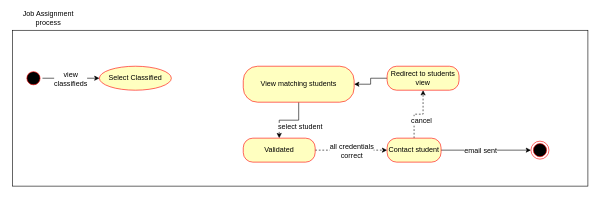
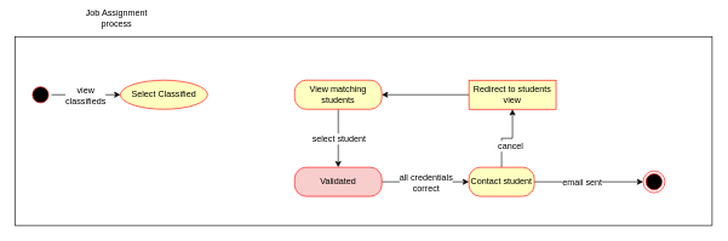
  <mxCell id="0" />
  <mxCell id="1" parent="0" />
  <mxCell id="2" value="" style="rounded=0;whiteSpace=wrap;html=1;fillColor=none;" vertex="1" parent="1"><mxGeometry x="20" y="50" width="960" height="260" as="geometry" /></mxCell>
  <mxCell id="3" style="edgeStyle=orthogonalEdgeStyle;rounded=0;orthogonalLoop=1;jettySize=auto;html=1;exitX=1;exitY=0.5;exitDx=0;exitDy=0;entryX=0;entryY=0.5;entryDx=0;entryDy=0;" edge="1" parent="1" source="5" target="6"><mxGeometry relative="1" as="geometry" /></mxCell>
  <mxCell id="4" value="view&lt;br&gt;classifieds&lt;br&gt;" style="text;html=1;resizable=0;points=[];align=center;verticalAlign=middle;labelBackgroundColor=#ffffff;" vertex="1" connectable="0" parent="3"><mxGeometry x="-0.208" y="-2" relative="1" as="geometry"><mxPoint x="8.5" y="-2" as="offset" /></mxGeometry></mxCell>
  <mxCell id="5" value="" style="ellipse;html=1;shape=startState;fillColor=#000000;strokeColor=#ff0000;" vertex="1" parent="1"><mxGeometry x="40" y="115" width="30" height="30" as="geometry" /></mxCell>
  <mxCell id="6" value="Select Classified" style="ellipse;whiteSpace=wrap;html=1;arcSize=40;fontColor=#000000;fillColor=#ffffc0;strokeColor=#ff0000;" vertex="1" parent="1"><mxGeometry x="165" y="110" width="120" height="40" as="geometry" /></mxCell>
  <mxCell id="7" style="edgeStyle=orthogonalEdgeStyle;rounded=0;orthogonalLoop=1;jettySize=auto;html=1;exitX=0.5;exitY=1;exitDx=0;exitDy=0;entryX=0.5;entryY=0;entryDx=0;entryDy=0;" edge="1" parent="1" source="9" target="12"><mxGeometry relative="1" as="geometry" /></mxCell>
  <mxCell id="8" value="select student" style="text;html=1;resizable=0;points=[];align=center;verticalAlign=middle;labelBackgroundColor=#ffffff;" vertex="1" connectable="0" parent="7"><mxGeometry x="-0.328" y="-2" relative="1" as="geometry"><mxPoint x="2.5" y="13" as="offset" /></mxGeometry></mxCell>
- <mxCell id="9" value="View matching students" style="rounded=1;whiteSpace=wrap;html=1;arcSize=40;fontColor=#000000;fillColor=#ffffc0;strokeColor=#ff0000;" vertex="1" parent="1"><mxGeometry x="405" y="110" width="185" height="60" as="geometry" /></mxCell>
- <mxCell id="10" style="edgeStyle=orthogonalEdgeStyle;rounded=0;orthogonalLoop=1;jettySize=auto;html=1;exitX=1;exitY=0.5;exitDx=0;exitDy=0;dashed=1;" edge="1" parent="1" source="12" target="18"><mxGeometry relative="1" as="geometry" /></mxCell>
+ <mxCell id="9" value="View matching students" style="rounded=1;whiteSpace=wrap;html=1;arcSize=40;fontColor=#000000;fillColor=#ffffc0;strokeColor=#ff0000;" vertex="1" parent="1"><mxGeometry x="405" y="110" width="120" height="40" as="geometry" /></mxCell>
+ <mxCell id="10" style="edgeStyle=orthogonalEdgeStyle;rounded=0;orthogonalLoop=1;jettySize=auto;html=1;exitX=1;exitY=0.5;exitDx=0;exitDy=0;" edge="1" parent="1" source="12" target="18"><mxGeometry relative="1" as="geometry" /></mxCell>
  <mxCell id="11" value="all credentials&lt;br&gt;correct&lt;br&gt;" style="text;html=1;resizable=0;points=[];align=center;verticalAlign=middle;labelBackgroundColor=#ffffff;" vertex="1" connectable="0" parent="10"><mxGeometry x="-0.117" y="1" relative="1" as="geometry"><mxPoint x="7" y="1" as="offset" /></mxGeometry></mxCell>
- <mxCell id="12" value="Validated" style="rounded=1;whiteSpace=wrap;html=1;arcSize=40;fontColor=#000000;fillColor=#ffffc0;strokeColor=#ff0000;" vertex="1" parent="1"><mxGeometry x="405" y="230" width="120" height="40" as="geometry" /></mxCell>
+ <mxCell id="12" value="Validated" style="rounded=1;whiteSpace=wrap;html=1;arcSize=40;fontColor=#000000;fillColor=#f8cecc;strokeColor=#ff0000;" vertex="1" parent="1"><mxGeometry x="405" y="230" width="120" height="40" as="geometry" /></mxCell>
  <mxCell id="13" style="edgeStyle=orthogonalEdgeStyle;rounded=0;orthogonalLoop=1;jettySize=auto;html=1;entryX=1;entryY=0.5;entryDx=0;entryDy=0;" edge="1" parent="1" source="14" target="9"><mxGeometry relative="1" as="geometry" /></mxCell>
- <mxCell id="14" value="Redirect to students view" style="rounded=1;whiteSpace=wrap;html=1;arcSize=40;fontColor=#000000;fillColor=#ffffc0;strokeColor=#ff0000;" vertex="1" parent="1"><mxGeometry x="645" y="110" width="120" height="40" as="geometry" /></mxCell>
+ <mxCell id="14" value="Redirect to students view" style="whiteSpace=wrap;html=1;arcSize=40;fontColor=#000000;fillColor=#ffffc0;strokeColor=#ff0000;rounded=0;" vertex="1" parent="1"><mxGeometry x="645" y="110" width="120" height="40" as="geometry" /></mxCell>
  <mxCell id="15" style="edgeStyle=orthogonalEdgeStyle;rounded=0;orthogonalLoop=1;jettySize=auto;html=1;exitX=1;exitY=0.5;exitDx=0;exitDy=0;entryX=0;entryY=0.5;entryDx=0;entryDy=0;" edge="1" parent="1" source="18" target="19"><mxGeometry relative="1" as="geometry" /></mxCell>
  <mxCell id="16" value="email sent&lt;br&gt;" style="text;html=1;resizable=0;points=[];align=center;verticalAlign=middle;labelBackgroundColor=#ffffff;" vertex="1" connectable="0" parent="15"><mxGeometry x="-0.299" y="-1" relative="1" as="geometry"><mxPoint x="12.5" y="-1" as="offset" /></mxGeometry></mxCell>
- <mxCell id="17" style="edgeStyle=orthogonalEdgeStyle;rounded=0;orthogonalLoop=1;jettySize=auto;html=1;dashed=1;" edge="1" parent="1" source="18" target="14"><mxGeometry relative="1" as="geometry" /></mxCell>
+ <mxCell id="17" style="edgeStyle=orthogonalEdgeStyle;rounded=0;orthogonalLoop=1;jettySize=auto;html=1;" edge="1" parent="1" source="18" target="14"><mxGeometry relative="1" as="geometry" /></mxCell>
  <mxCell id="18" value="Contact student" style="rounded=1;whiteSpace=wrap;html=1;arcSize=40;fontColor=#000000;fillColor=#ffffc0;strokeColor=#ff0000;" vertex="1" parent="1"><mxGeometry x="645" y="230" width="90" height="40" as="geometry" /></mxCell>
  <mxCell id="19" value="" style="ellipse;html=1;shape=endState;fillColor=#000000;strokeColor=#ff0000;" vertex="1" parent="1"><mxGeometry x="885" y="235" width="30" height="30" as="geometry" /></mxCell>
- <mxCell id="20" value="Job Assignment process" style="text;html=1;strokeColor=none;fillColor=none;align=center;verticalAlign=middle;whiteSpace=wrap;rounded=0;" vertex="1" parent="1"><mxGeometry x="20" y="20" width="120" height="20" as="geometry" /></mxCell>
+ <mxCell id="20" value="Job Assignment process" style="text;html=1;strokeColor=none;fillColor=none;align=center;verticalAlign=middle;whiteSpace=wrap;rounded=0;" vertex="1" parent="1"><mxGeometry x="100" y="15" width="120" height="20" as="geometry" /></mxCell>
  <mxCell id="21" value="cancel&amp;nbsp;&lt;br&gt;" style="text;html=1;resizable=0;points=[];align=center;verticalAlign=middle;labelBackgroundColor=#ffffff;" vertex="1" connectable="0" parent="1"><mxGeometry x="585" y="265" as="geometry"><mxPoint x="118" y="-65" as="offset" /></mxGeometry></mxCell>
